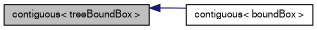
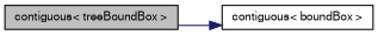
  digraph {
    rankdir=LR
    node [color=black fontname=FreeSans fontsize=10 shape=record]
    n1 [fillcolor=grey75 fontcolor=black height=0.2 label="contiguous\< treeBoundBox \>" style=filled width=0.4]
    n2 [height=0.2 label="contiguous\< boundBox \>" width=0.4]
-   n2 -> n1 [color=midnightblue fontname=FreeSans fontsize=10 labelfontname=FreeSans labelfontsize=10 style=solid]
+   n1 -> n2 [color=midnightblue fontname=FreeSans fontsize=10 labelfontname=FreeSans labelfontsize=10 style=solid]
  }
